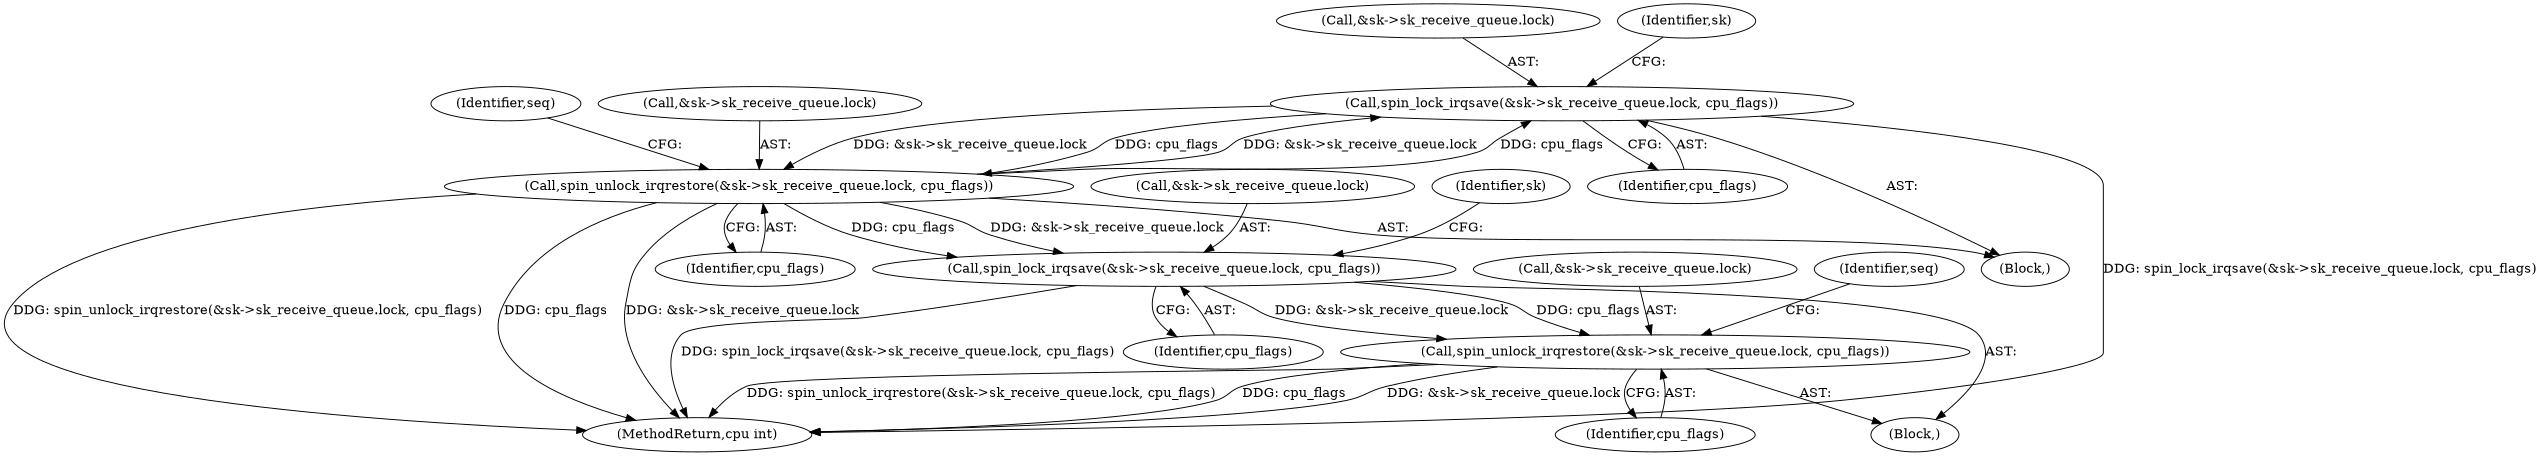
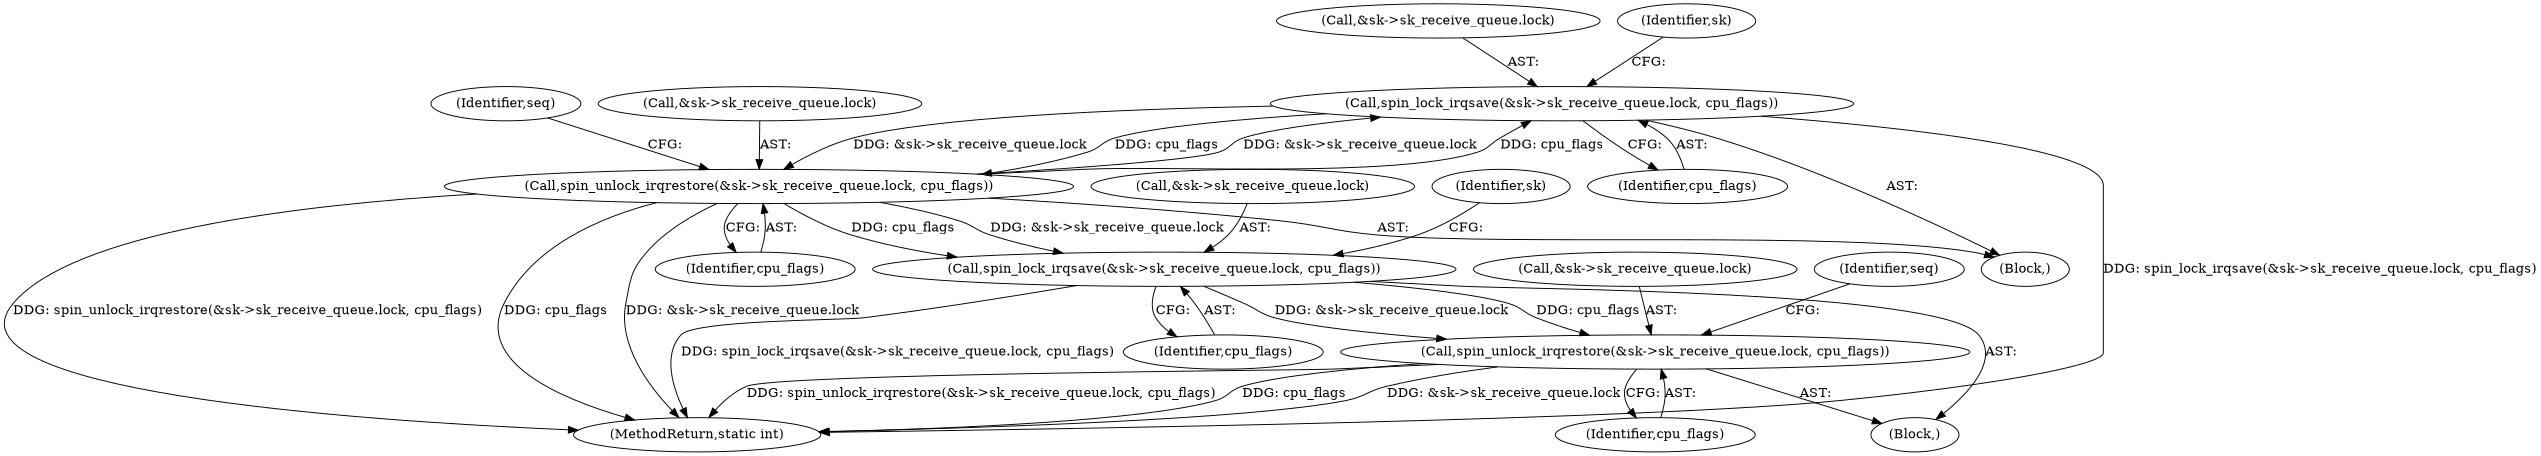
  digraph {
    n1 [label="(Call,spin_lock_irqsave(&sk->sk_receive_queue.lock, cpu_flags))"]
    n2 [label="(Call,spin_unlock_irqrestore(&sk->sk_receive_queue.lock, cpu_flags))"]
    n3 [label="(Identifier,cpu_flags)"]
    n4 [label="(Block,)"]
-   n5 [label="(MethodReturn,cpu int)"]
+   n5 [label="(MethodReturn,static int)"]
    n6 [label="(Call,spin_lock_irqsave(&sk->sk_receive_queue.lock, cpu_flags))"]
    n7 [label="(Identifier,cpu_flags)"]
    n8 [label="(Call,spin_unlock_irqrestore(&sk->sk_receive_queue.lock, cpu_flags))"]
    n9 [label="(Identifier,cpu_flags)"]
    n10 [label="(Block,)"]
    n11 [label="(Identifier,cpu_flags)"]
    n12 [label="(Identifier,seq)"]
    n13 [label="(Call,&sk->sk_receive_queue.lock)"]
    n14 [label="(Call,&sk->sk_receive_queue.lock)"]
    n15 [label="(Identifier,sk)"]
    n16 [label="(Identifier,seq)"]
    n17 [label="(Call,&sk->sk_receive_queue.lock)"]
    n18 [label="(Call,&sk->sk_receive_queue.lock)"]
    n19 [label="(Identifier,sk)"]
    n1 -> n2 [label="DDG: &sk->sk_receive_queue.lock"]
    n1 -> n2 [label="DDG: cpu_flags"]
    n1 -> n3 [label="CFG: "]
    n1 -> n4 [label="AST: "]
    n1 -> n5 [label="DDG: spin_lock_irqsave(&sk->sk_receive_queue.lock, cpu_flags)"]
    n2 -> n1 [label="DDG: &sk->sk_receive_queue.lock"]
    n2 -> n1 [label="DDG: cpu_flags"]
    n2 -> n4 [label="AST: "]
    n2 -> n5 [label="DDG: spin_unlock_irqrestore(&sk->sk_receive_queue.lock, cpu_flags)"]
    n2 -> n5 [label="DDG: cpu_flags"]
    n2 -> n5 [label="DDG: &sk->sk_receive_queue.lock"]
    n2 -> n6 [label="DDG: &sk->sk_receive_queue.lock"]
    n2 -> n6 [label="DDG: cpu_flags"]
    n2 -> n7 [label="CFG: "]
    n3 -> n1 [label="AST: "]
    n6 -> n5 [label="DDG: spin_lock_irqsave(&sk->sk_receive_queue.lock, cpu_flags)"]
    n6 -> n8 [label="DDG: &sk->sk_receive_queue.lock"]
    n6 -> n8 [label="DDG: cpu_flags"]
    n6 -> n9 [label="CFG: "]
    n6 -> n10 [label="AST: "]
    n7 -> n2 [label="AST: "]
    n8 -> n5 [label="DDG: spin_unlock_irqrestore(&sk->sk_receive_queue.lock, cpu_flags)"]
    n8 -> n5 [label="DDG: cpu_flags"]
    n8 -> n5 [label="DDG: &sk->sk_receive_queue.lock"]
    n8 -> n10 [label="AST: "]
    n8 -> n11 [label="CFG: "]
    n9 -> n6 [label="AST: "]
    n11 -> n8 [label="AST: "]
    n12 -> n8 [label="CFG: "]
    n13 -> n1 [label="AST: "]
    n14 -> n8 [label="AST: "]
    n15 -> n6 [label="CFG: "]
    n16 -> n2 [label="CFG: "]
    n17 -> n6 [label="AST: "]
    n18 -> n2 [label="AST: "]
    n19 -> n1 [label="CFG: "]
  }
